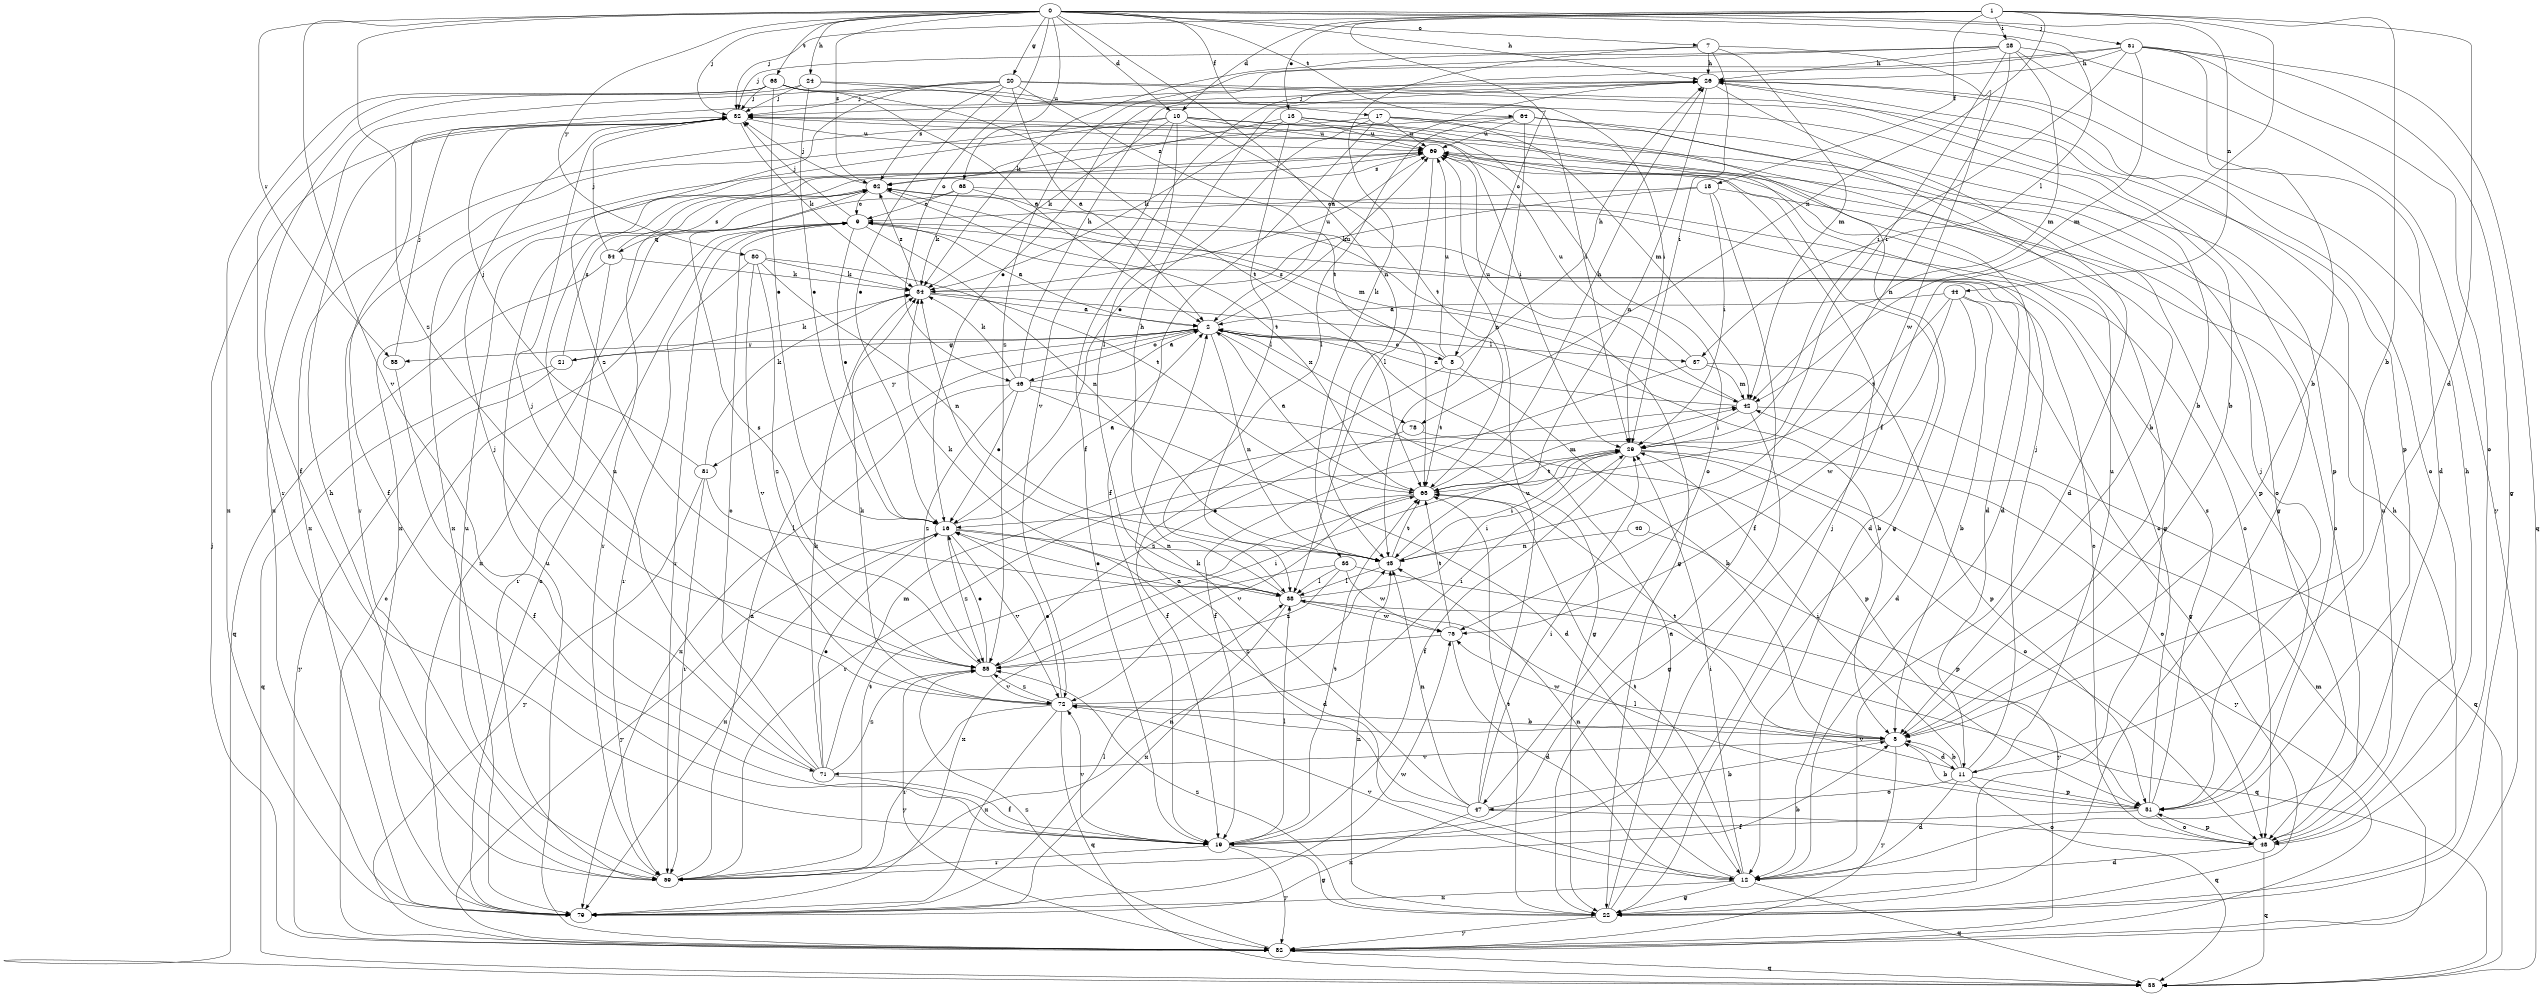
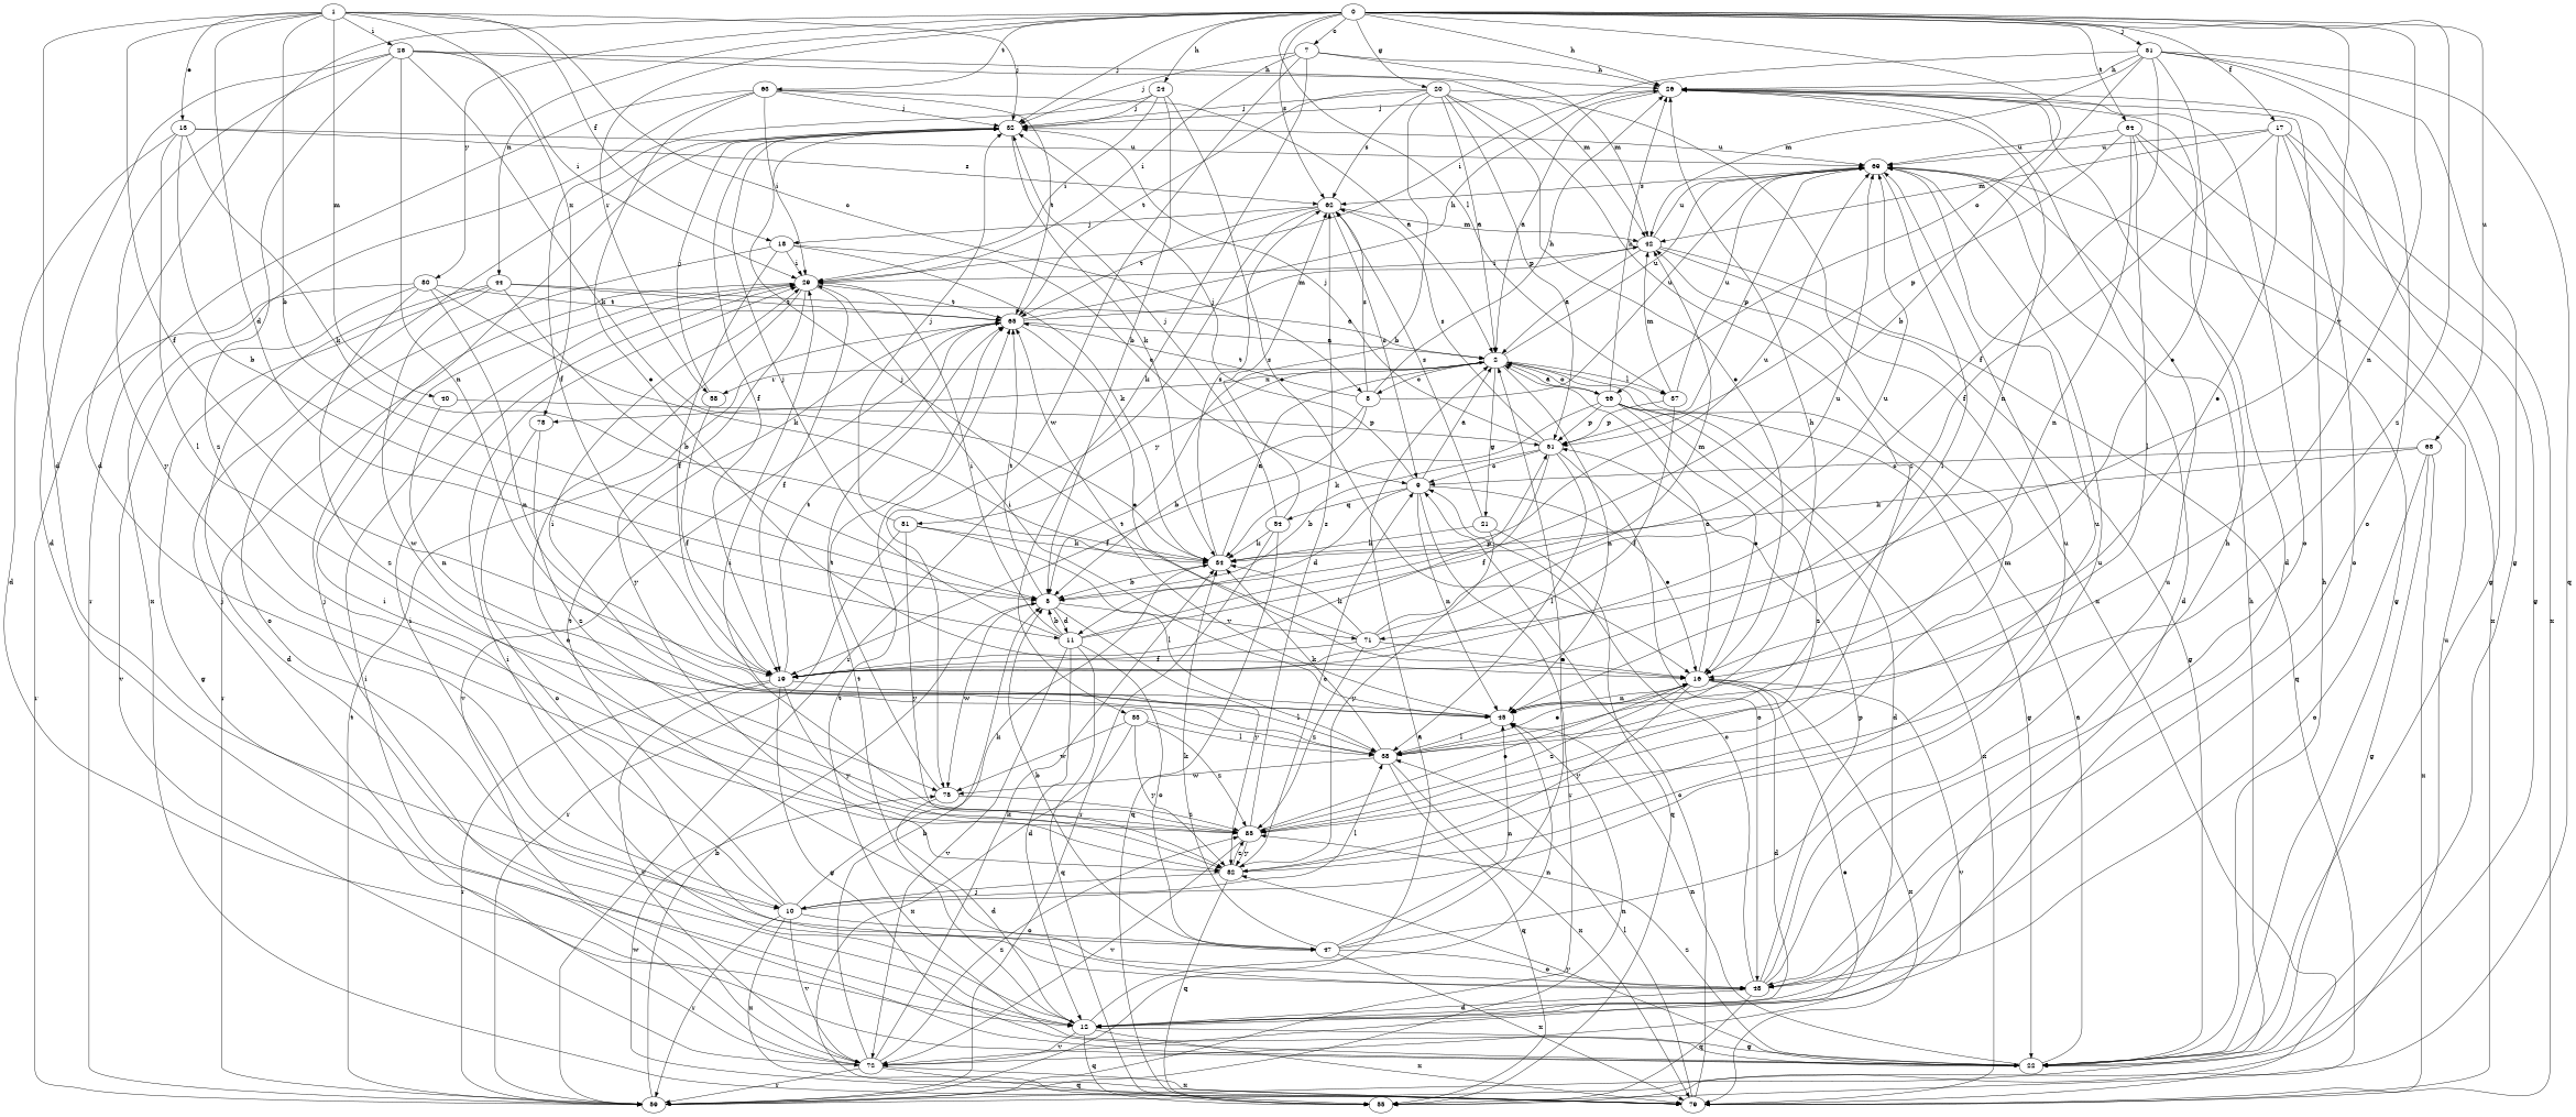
  strict digraph {
    0
    7
    10
    17
    20
    24
    26
    31
    32
    37
    44
    45
    46
    58
    62
    63
    64
    68
    71
    80
    85
    75
    29
    33
    42
    69
    65
    59
    34
    38
    47
    72
    79
    19
    22
    16
    48
    5
    2
    51
    12
    55
    9
    82
    1
    8
    11
    13
    18
    28
    40
    78
    21
    81
    54
    0 -> 7 [label=c]
    0 -> 10 [label=d]
    0 -> 17 [label=f]
    0 -> 20 [label=g]
    0 -> 24 [label=h]
    0 -> 26 [label=h]
    0 -> 31 [label=j]
    0 -> 32 [label=j]
    0 -> 37 [label=l]
    0 -> 44 [label=n]
    0 -> 45 [label=n]
    0 -> 46 [label=o]
    0 -> 58 [label=r]
    0 -> 62 [label=s]
    0 -> 63 [label=t]
    0 -> 64 [label=t]
    0 -> 68 [label=u]
    0 -> 71 [label=v]
    0 -> 80 [label=y]
    0 -> 85 [label=z]
    7 -> 26 [label=h]
    7 -> 32 [label=j]
    7 -> 75 [label=w]
    7 -> 29 [label=i]
    7 -> 33 [label=k]
    7 -> 42 [label=m]
    10 -> 29 [label=i]
    10 -> 69 [label=u]
    10 -> 65 [label=t]
    10 -> 59 [label=r]
    10 -> 34 [label=k]
    10 -> 38 [label=l]
    10 -> 47 [label=o]
    10 -> 72 [label=v]
    10 -> 79 [label=x]
    17 -> 42 [label=m]
    17 -> 69 [label=u]
    17 -> 79 [label=x]
    17 -> 19 [label=f]
    17 -> 22 [label=g]
    17 -> 16 [label=e]
    17 -> 48 [label=o]
    20 -> 32 [label=j]
    20 -> 62 [label=s]
    20 -> 85 [label=z]
    20 -> 65 [label=t]
    20 -> 79 [label=x]
    20 -> 16 [label=e]
    20 -> 5 [label=b]
    20 -> 2 [label=a]
    20 -> 51 [label=p]
    24 -> 32 [label=j]
    24 -> 29 [label=i]
    24 -> 19 [label=f]
    24 -> 16 [label=e]
    24 -> 5 [label=b]
    26 -> 32 [label=j]
    26 -> 45 [label=n]
    26 -> 22 [label=g]
    26 -> 48 [label=o]
    26 -> 2 [label=a]
    26 -> 12 [label=d]
    31 -> 26 [label=h]
    31 -> 29 [label=i]
    31 -> 42 [label=m]
    31 -> 19 [label=f]
    31 -> 22 [label=g]
    31 -> 16 [label=e]
    31 -> 48 [label=o]
    31 -> 5 [label=b]
    31 -> 55 [label=q]
    32 -> 69 [label=u]
    32 -> 34 [label=k]
    32 -> 19 [label=f]
    37 -> 42 [label=m]
    37 -> 69 [label=u]
    37 -> 19 [label=f]
    37 -> 51 [label=p]
    44 -> 75 [label=w]
    44 -> 65 [label=t]
    44 -> 22 [label=g]
    44 -> 5 [label=b]
    44 -> 2 [label=a]
    44 -> 12 [label=d]
    45 -> 29 [label=i]
    45 -> 65 [label=t]
    45 -> 38 [label=l]
    46 -> 26 [label=h]
    46 -> 85 [label=z]
    46 -> 34 [label=k]
    46 -> 79 [label=x]
    46 -> 16 [label=e]
    46 -> 2 [label=a]
    46 -> 51 [label=p]
    46 -> 12 [label=d]
    58 -> 32 [label=j]
    58 -> 19 [label=f]
-   62 -> 32 [label=j]
+   62 -> 18 [label=j]
    62 -> 42 [label=m]
    62 -> 65 [label=t]
    62 -> 59 [label=r]
    62 -> 9 [label=c]
    63 -> 32 [label=j]
    63 -> 29 [label=i]
    63 -> 65 [label=t]
    63 -> 59 [label=r]
    63 -> 79 [label=x]
    63 -> 16 [label=e]
    63 -> 2 [label=a]
    64 -> 45 [label=n]
    64 -> 69 [label=u]
    64 -> 38 [label=l]
    64 -> 79 [label=x]
    64 -> 22 [label=g]
    64 -> 51 [label=p]
    68 -> 34 [label=k]
    68 -> 79 [label=x]
    68 -> 22 [label=g]
    68 -> 48 [label=o]
    68 -> 9 [label=c]
    71 -> 32 [label=j]
    71 -> 85 [label=z]
    71 -> 42 [label=m]
    71 -> 69 [label=u]
    71 -> 34 [label=k]
    71 -> 19 [label=f]
    71 -> 16 [label=e]
-   71 -> 9 [label=c]
    80 -> 45 [label=n]
    80 -> 85 [label=z]
    80 -> 65 [label=t]
    80 -> 59 [label=r]
    80 -> 34 [label=k]
    80 -> 72 [label=v]
    85 -> 62 [label=s]
    85 -> 29 [label=i]
    85 -> 72 [label=v]
    85 -> 16 [label=e]
    85 -> 82 [label=y]
    75 -> 85 [label=z]
    75 -> 65 [label=t]
    75 -> 12 [label=d]
    29 -> 65 [label=t]
    29 -> 59 [label=r]
    29 -> 19 [label=f]
    29 -> 48 [label=o]
    29 -> 82 [label=y]
    33 -> 85 [label=z]
    33 -> 75 [label=w]
    33 -> 38 [label=l]
    33 -> 79 [label=x]
    33 -> 82 [label=y]
    42 -> 29 [label=i]
    42 -> 69 [label=u]
    42 -> 22 [label=g]
    42 -> 2 [label=a]
    42 -> 55 [label=q]
    69 -> 62 [label=s]
    69 -> 38 [label=l]
    69 -> 51 [label=p]
    69 -> 12 [label=d]
    65 -> 26 [label=h]
    65 -> 42 [label=m]
    65 -> 72 [label=v]
    65 -> 16 [label=e]
    65 -> 2 [label=a]
    59 -> 26 [label=h]
    59 -> 45 [label=n]
    59 -> 69 [label=u]
    59 -> 65 [label=t]
    59 -> 5 [label=b]
    59 -> 2 [label=a]
    34 -> 62 [label=s]
    34 -> 69 [label=u]
    34 -> 5 [label=b]
    34 -> 2 [label=a]
    38 -> 26 [label=h]
    38 -> 75 [label=w]
    38 -> 29 [label=i]
    38 -> 34 [label=k]
    38 -> 79 [label=x]
    38 -> 16 [label=e]
    38 -> 55 [label=q]
    47 -> 45 [label=n]
    47 -> 29 [label=i]
    47 -> 69 [label=u]
    47 -> 34 [label=k]
    47 -> 79 [label=x]
    47 -> 48 [label=o]
    47 -> 5 [label=b]
    47 -> 2 [label=a]
    72 -> 32 [label=j]
    72 -> 85 [label=z]
    72 -> 29 [label=i]
    72 -> 59 [label=r]
    72 -> 34 [label=k]
    72 -> 79 [label=x]
    72 -> 16 [label=e]
    72 -> 5 [label=b]
    72 -> 55 [label=q]
    79 -> 75 [label=w]
    79 -> 38 [label=l]
    79 -> 9 [label=c]
    19 -> 65 [label=t]
    19 -> 59 [label=r]
    19 -> 38 [label=l]
    19 -> 72 [label=v]
    19 -> 22 [label=g]
    19 -> 82 [label=y]
    22 -> 26 [label=h]
    22 -> 32 [label=j]
    22 -> 45 [label=n]
    22 -> 85 [label=z]
    22 -> 65 [label=t]
    22 -> 2 [label=a]
    22 -> 82 [label=y]
    16 -> 45 [label=n]
    16 -> 85 [label=z]
    16 -> 72 [label=v]
    16 -> 79 [label=x]
    16 -> 2 [label=a]
    16 -> 12 [label=d]
    16 -> 82 [label=y]
    48 -> 26 [label=h]
    48 -> 69 [label=u]
    48 -> 51 [label=p]
    48 -> 12 [label=d]
    48 -> 55 [label=q]
    48 -> 9 [label=c]
    5 -> 71 [label=v]
    5 -> 75 [label=w]
    5 -> 65 [label=t]
    5 -> 82 [label=y]
    5 -> 11 [label=d]
    2 -> 37 [label=l]
    2 -> 45 [label=n]
    2 -> 46 [label=o]
    2 -> 58 [label=r]
    2 -> 69 [label=u]
    2 -> 22 [label=g]
    2 -> 8 [label=c]
    2 -> 78 [label=x]
    2 -> 21 [label=g]
    2 -> 81 [label=y]
    51 -> 32 [label=j]
    51 -> 62 [label=s]
    51 -> 38 [label=l]
    51 -> 19 [label=f]
    51 -> 48 [label=o]
    51 -> 5 [label=b]
    51 -> 9 [label=c]
    12 -> 45 [label=n]
    12 -> 29 [label=i]
    12 -> 65 [label=t]
    12 -> 72 [label=v]
    12 -> 79 [label=x]
    12 -> 22 [label=g]
    12 -> 55 [label=q]
    9 -> 32 [label=j]
    9 -> 45 [label=n]
    9 -> 59 [label=r]
    9 -> 16 [label=e]
    9 -> 2 [label=a]
    9 -> 11 [label=d]
    9 -> 54 [label=q]
-   82 -> 32 [label=j]
+   82 -> 10 [label=j]
    82 -> 85 [label=z]
    82 -> 42 [label=m]
    82 -> 69 [label=u]
    82 -> 55 [label=q]
    82 -> 9 [label=c]
    1 -> 10 [label=d]
    1 -> 32 [label=j]
    1 -> 19 [label=f]
    1 -> 5 [label=b]
    1 -> 8 [label=c]
    1 -> 11 [label=d]
    1 -> 13 [label=e]
    1 -> 18 [label=f]
    1 -> 28 [label=i]
+   1 -> 40 [label=m]
    1 -> 78 [label=x]
    8 -> 26 [label=h]
    8 -> 62 [label=s]
    8 -> 69 [label=u]
    8 -> 65 [label=t]
    8 -> 19 [label=f]
    8 -> 5 [label=b]
    11 -> 32 [label=j]
    11 -> 29 [label=i]
    11 -> 69 [label=u]
    11 -> 47 [label=o]
    11 -> 72 [label=v]
    11 -> 5 [label=b]
    11 -> 51 [label=p]
    11 -> 12 [label=d]
    11 -> 55 [label=q]
    13 -> 62 [label=s]
    13 -> 69 [label=u]
    13 -> 34 [label=k]
    13 -> 38 [label=l]
    13 -> 5 [label=b]
    13 -> 12 [label=d]
    18 -> 29 [label=i]
    18 -> 34 [label=k]
    18 -> 19 [label=f]
    18 -> 48 [label=o]
    18 -> 9 [label=c]
    28 -> 26 [label=h]
    28 -> 45 [label=n]
    28 -> 85 [label=z]
    28 -> 29 [label=i]
    28 -> 42 [label=m]
    28 -> 34 [label=k]
    28 -> 12 [label=d]
    28 -> 82 [label=y]
    40 -> 45 [label=n]
    40 -> 51 [label=p]
    78 -> 85 [label=z]
    78 -> 48 [label=o]
    21 -> 62 [label=s]
    21 -> 34 [label=k]
    21 -> 55 [label=q]
    21 -> 82 [label=y]
    81 -> 32 [label=j]
    81 -> 59 [label=r]
    81 -> 34 [label=k]
    81 -> 38 [label=l]
    81 -> 82 [label=y]
    54 -> 32 [label=j]
    54 -> 62 [label=s]
    54 -> 59 [label=r]
    54 -> 34 [label=k]
    54 -> 55 [label=q]
  }
